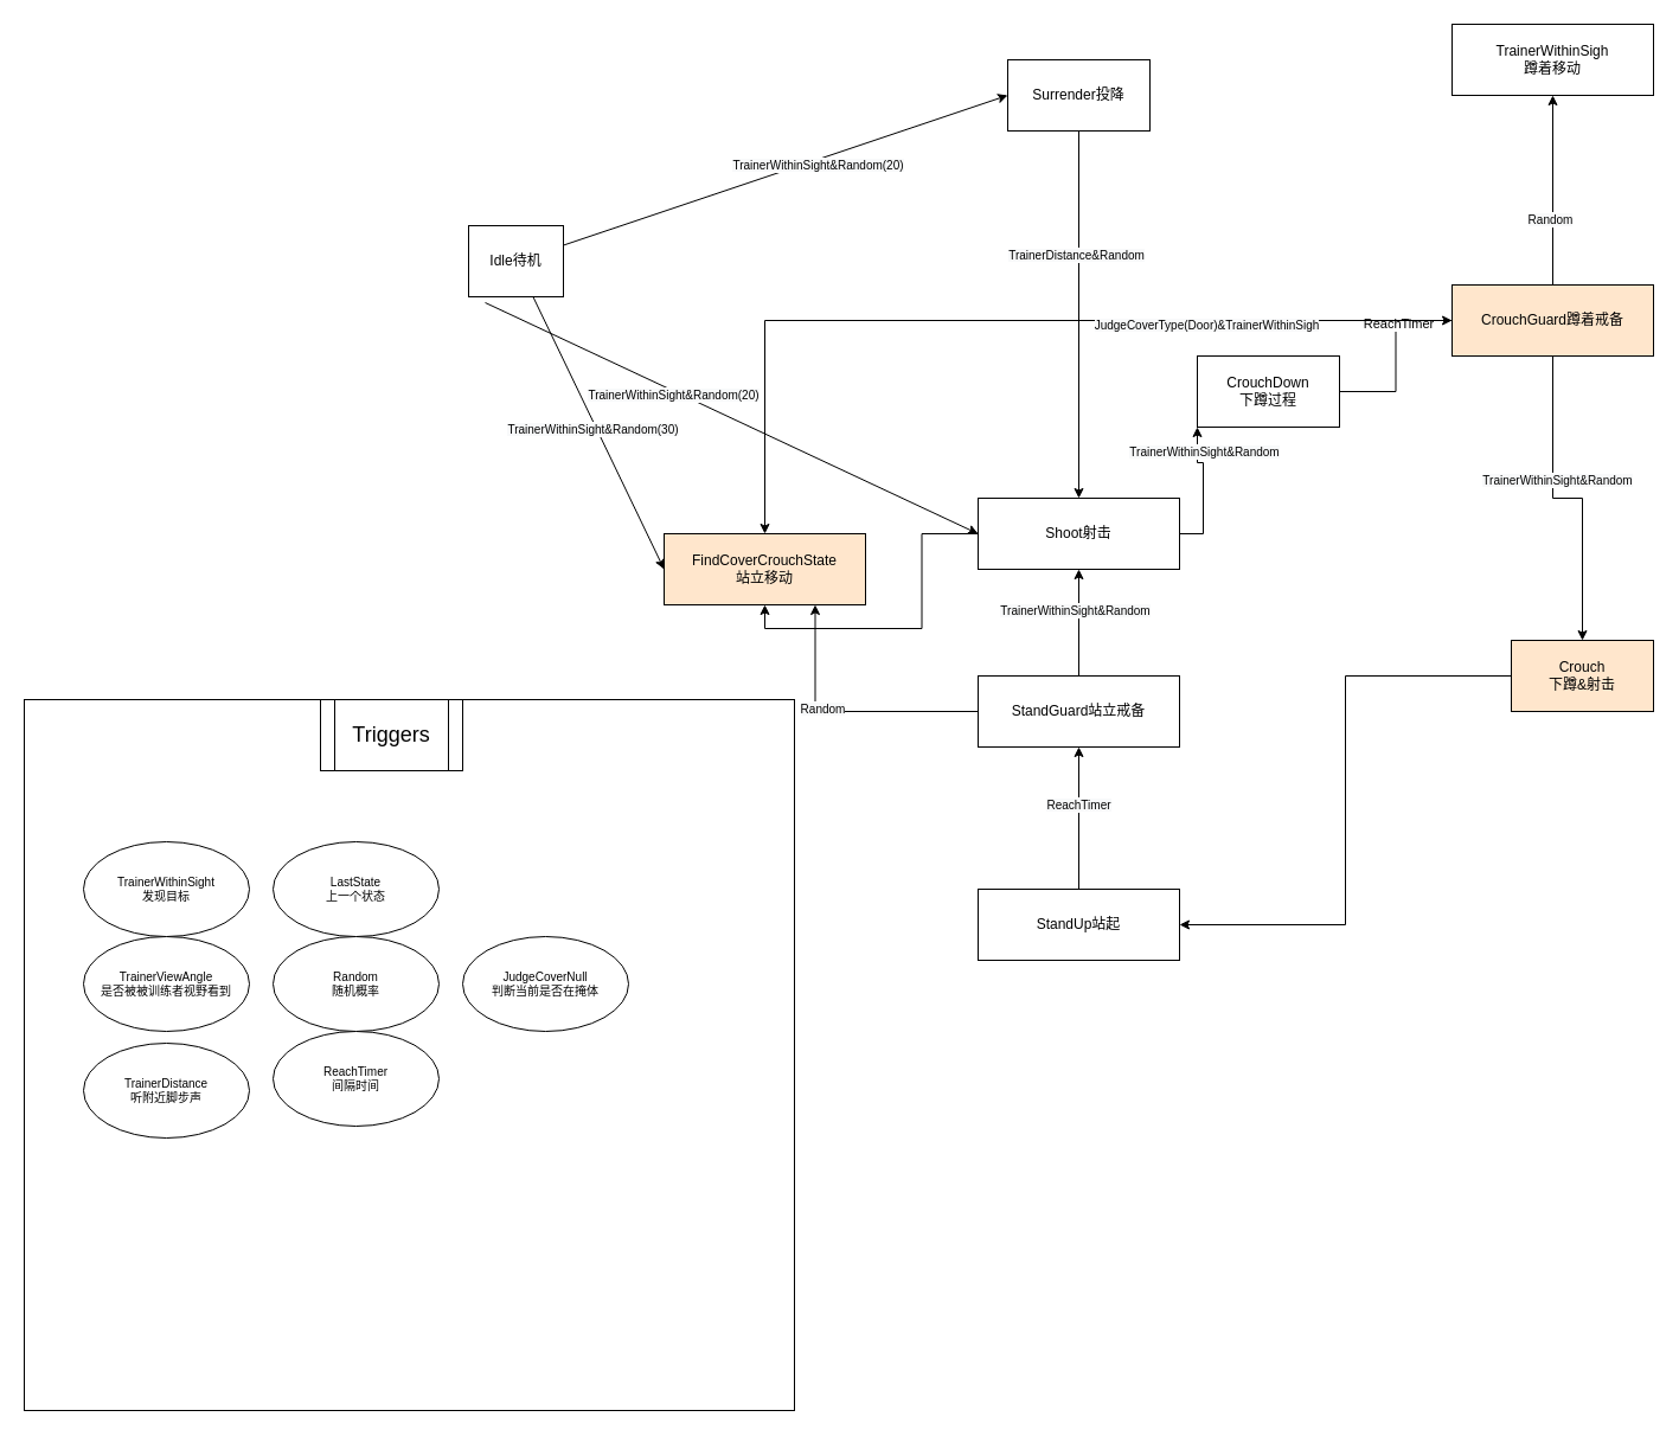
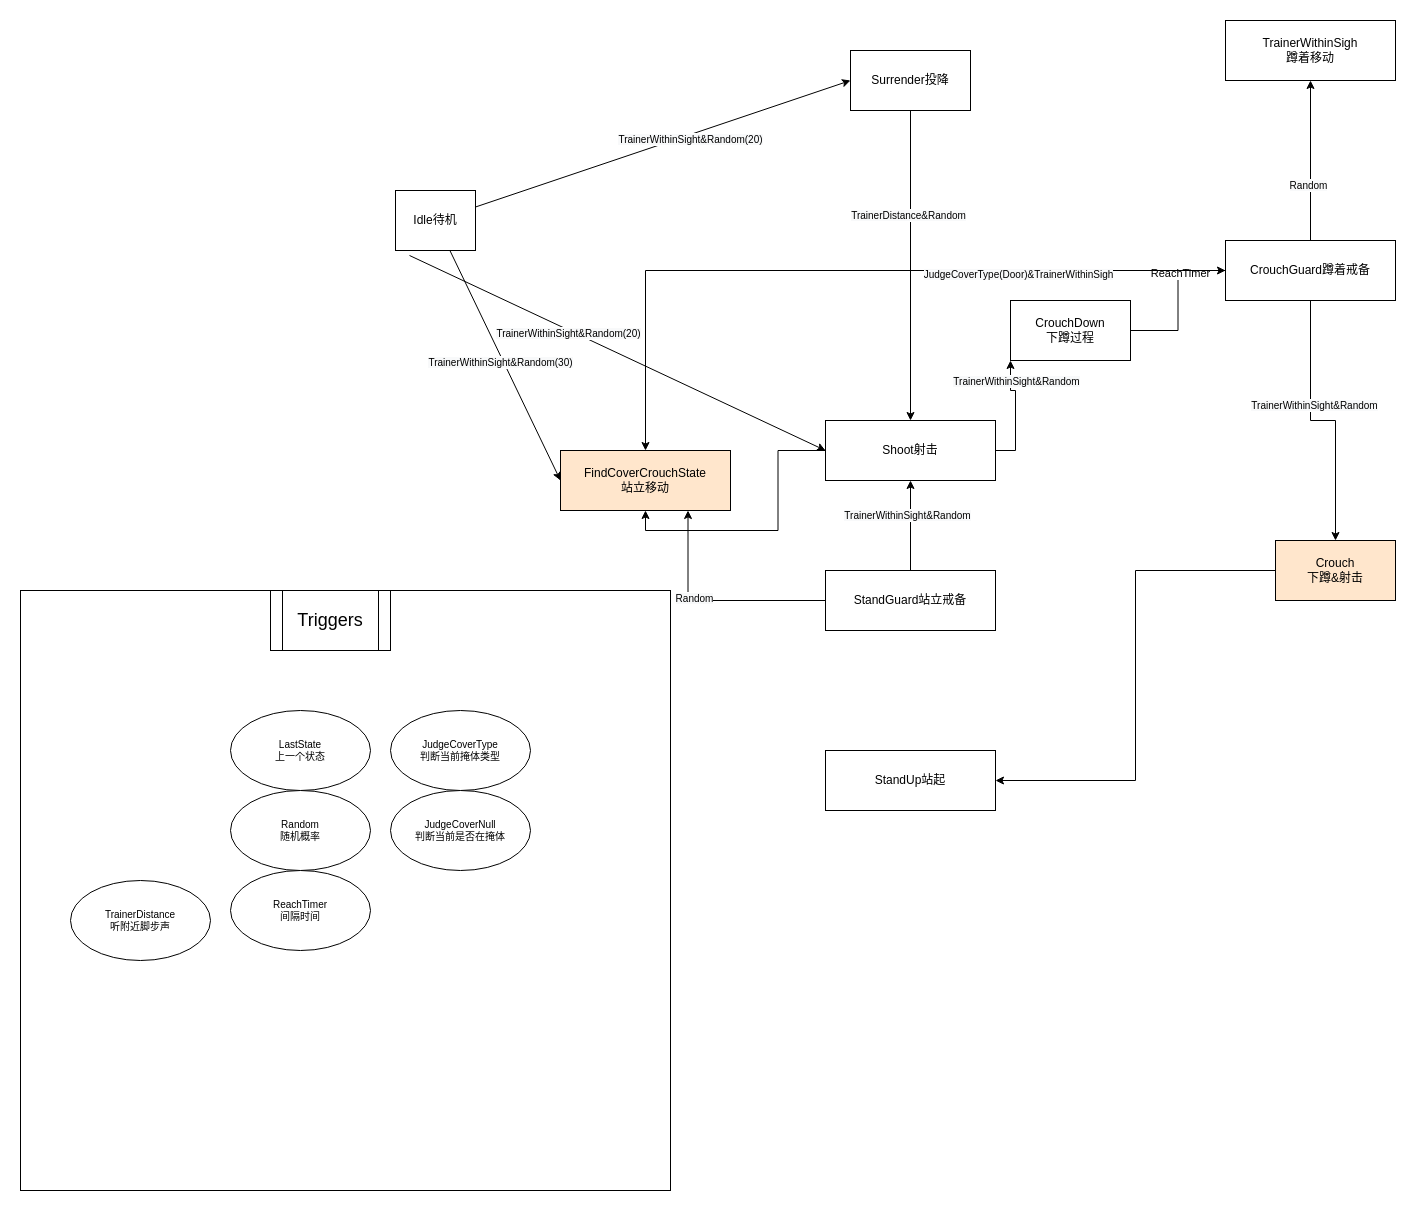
  <mxCell id="0" />
  <mxCell id="1" parent="0" />
  <mxCell id="2" style="edgeStyle=orthogonalEdgeStyle;rounded=0;orthogonalLoop=1;jettySize=auto;html=1;exitX=1;exitY=0.5;exitDx=0;exitDy=0;entryX=0;entryY=0.5;entryDx=0;entryDy=0;" edge="1" parent="1" source="4" target="49"><mxGeometry relative="1" as="geometry" /></mxCell>
  <mxCell id="3" value="ReachTimer" style="edgeLabel;html=1;align=center;verticalAlign=middle;resizable=0;points=[];" vertex="1" connectable="0" parent="2"><mxGeometry x="0.356" y="-2" relative="1" as="geometry"><mxPoint as="offset" /></mxGeometry></mxCell>
  <mxCell id="4" value="CrouchDown&lt;br&gt;下蹲过程" style="rounded=0;whiteSpace=wrap;html=1;" parent="1" vertex="1"><mxGeometry x="1010" y="300" width="120" height="60" as="geometry" /></mxCell>
  <mxCell id="5" value="" style="group" parent="1" vertex="1" connectable="0"><mxGeometry x="20" y="590" width="650" height="600" as="geometry" /></mxCell>
  <mxCell id="6" value="" style="rounded=0;whiteSpace=wrap;html=1;" parent="5" vertex="1"><mxGeometry width="650" height="600" as="geometry" /></mxCell>
- <mxCell id="7" value="&lt;span style=&quot;font-size: 10px&quot;&gt;TrainerWithinSight&lt;/span&gt;&lt;br&gt;&lt;span style=&quot;font-size: 10px&quot;&gt;发现目标&lt;/span&gt;" style="ellipse;whiteSpace=wrap;html=1;fontSize=10;" parent="5" vertex="1"><mxGeometry x="50" y="120" width="140" height="80" as="geometry" /></mxCell>
- <mxCell id="8" value="&lt;span style=&quot;font-size: 10px&quot;&gt;TrainerViewAngle&lt;br&gt;是否被被训练者视野看到&lt;br&gt;&lt;/span&gt;" style="ellipse;whiteSpace=wrap;html=1;fontSize=10;" vertex="1" parent="5"><mxGeometry x="50" y="200" width="140" height="80" as="geometry" /></mxCell>
  <mxCell id="9" value="&lt;span style=&quot;font-size: 10px&quot;&gt;TrainerDistance&lt;/span&gt;&lt;br&gt;听附近脚步声" style="ellipse;whiteSpace=wrap;html=1;fontSize=10;" vertex="1" parent="5"><mxGeometry x="50" y="290" width="140" height="80" as="geometry" /></mxCell>
  <mxCell id="10" value="&lt;span style=&quot;font-size: 10px&quot;&gt;LastState&lt;br&gt;&lt;/span&gt;上一个状态" style="ellipse;whiteSpace=wrap;html=1;fontSize=10;" vertex="1" parent="5"><mxGeometry x="210" y="120" width="140" height="80" as="geometry" /></mxCell>
+ <mxCell id="11" value="&lt;span style=&quot;font-size: 10px&quot;&gt;JudgeCoverType&lt;br&gt;判断当前掩体类型&lt;br&gt;&lt;/span&gt;" style="ellipse;whiteSpace=wrap;html=1;fontSize=10;" vertex="1" parent="5"><mxGeometry x="370" y="120" width="140" height="80" as="geometry" /></mxCell>
  <mxCell id="12" value="&lt;span style=&quot;font-size: 10px&quot;&gt;JudgeCoverNull&lt;br&gt;&lt;/span&gt;判断当前是否在掩体" style="ellipse;whiteSpace=wrap;html=1;fontSize=10;" vertex="1" parent="5"><mxGeometry x="370" y="200" width="140" height="80" as="geometry" /></mxCell>
  <mxCell id="13" value="&lt;span style=&quot;font-size: 10px&quot;&gt;Random&lt;br&gt;随机概率&lt;br&gt;&lt;/span&gt;" style="ellipse;whiteSpace=wrap;html=1;fontSize=10;" vertex="1" parent="5"><mxGeometry x="210" y="200" width="140" height="80" as="geometry" /></mxCell>
  <mxCell id="14" value="&lt;span style=&quot;font-size: 10px&quot;&gt;ReachTimer&lt;br&gt;&lt;/span&gt;间隔时间" style="ellipse;whiteSpace=wrap;html=1;fontSize=10;" vertex="1" parent="5"><mxGeometry x="210" y="280" width="140" height="80" as="geometry" /></mxCell>
  <mxCell id="15" value="Triggers" style="shape=process;whiteSpace=wrap;html=1;backgroundOutline=1;fontSize=18;" parent="5" vertex="1"><mxGeometry x="250" width="120" height="60" as="geometry" /></mxCell>
  <mxCell id="16" style="edgeStyle=none;rounded=0;orthogonalLoop=1;jettySize=auto;html=1;entryX=0;entryY=0.5;entryDx=0;entryDy=0;exitX=0.175;exitY=1.083;exitDx=0;exitDy=0;exitPerimeter=0;" edge="1" parent="1" source="20" target="29"><mxGeometry relative="1" as="geometry" /></mxCell>
  <mxCell id="17" value="&lt;span style=&quot;font-size: 10px ; background-color: rgb(248 , 249 , 250)&quot;&gt;TrainerWithinSight&amp;amp;Random(20)&lt;/span&gt;" style="edgeLabel;html=1;align=center;verticalAlign=middle;resizable=0;points=[];" vertex="1" connectable="0" parent="16"><mxGeometry x="-0.228" y="-3" relative="1" as="geometry"><mxPoint as="offset" /></mxGeometry></mxCell>
  <mxCell id="18" style="edgeStyle=none;rounded=0;orthogonalLoop=1;jettySize=auto;html=1;entryX=0;entryY=0.5;entryDx=0;entryDy=0;" edge="1" parent="1" source="20" target="25"><mxGeometry relative="1" as="geometry" /></mxCell>
  <mxCell id="19" value="&lt;span style=&quot;font-size: 10px ; background-color: rgb(248 , 249 , 250)&quot;&gt;TrainerWithinSight&amp;amp;Random(20)&lt;/span&gt;" style="edgeLabel;html=1;align=center;verticalAlign=middle;resizable=0;points=[];" vertex="1" connectable="0" parent="18"><mxGeometry x="0.137" y="-4" relative="1" as="geometry"><mxPoint as="offset" /></mxGeometry></mxCell>
  <mxCell id="20" value="Idle待机" style="rounded=0;whiteSpace=wrap;html=1;" vertex="1" parent="1"><mxGeometry x="395" y="190" width="80" height="60" as="geometry" /></mxCell>
  <mxCell id="21" value="FindCoverCrouchState&lt;br&gt;站立移动" style="rounded=0;whiteSpace=wrap;html=1;fillColor=#ffe6cc;" vertex="1" parent="1"><mxGeometry x="560" y="450" width="170" height="60" as="geometry" /></mxCell>
  <mxCell id="22" value="TrainerWithinSigh&lt;br&gt;蹲着移动" style="rounded=0;whiteSpace=wrap;html=1;" vertex="1" parent="1"><mxGeometry x="1225" y="20" width="170" height="60" as="geometry" /></mxCell>
  <mxCell id="23" style="edgeStyle=orthogonalEdgeStyle;rounded=0;orthogonalLoop=1;jettySize=auto;html=1;exitX=0.5;exitY=1;exitDx=0;exitDy=0;" edge="1" parent="1" source="25" target="29"><mxGeometry relative="1" as="geometry" /></mxCell>
  <mxCell id="24" value="&lt;span style=&quot;font-size: 10px ; background-color: rgb(248 , 249 , 250)&quot;&gt;TrainerDistance&amp;amp;Random&lt;/span&gt;" style="edgeLabel;html=1;align=center;verticalAlign=middle;resizable=0;points=[];" vertex="1" connectable="0" parent="23"><mxGeometry x="-0.33" y="-3" relative="1" as="geometry"><mxPoint as="offset" /></mxGeometry></mxCell>
  <mxCell id="25" value="Surrender投降" style="rounded=0;whiteSpace=wrap;html=1;" vertex="1" parent="1"><mxGeometry x="850" y="50" width="120" height="60" as="geometry" /></mxCell>
  <mxCell id="26" style="edgeStyle=orthogonalEdgeStyle;rounded=0;orthogonalLoop=1;jettySize=auto;html=1;entryX=0.5;entryY=1;entryDx=0;entryDy=0;" edge="1" parent="1" source="29" target="21"><mxGeometry relative="1" as="geometry" /></mxCell>
  <mxCell id="27" style="edgeStyle=orthogonalEdgeStyle;rounded=0;orthogonalLoop=1;jettySize=auto;html=1;entryX=0;entryY=1;entryDx=0;entryDy=0;" edge="1" parent="1" source="29" target="4"><mxGeometry relative="1" as="geometry" /></mxCell>
  <mxCell id="28" value="&lt;span style=&quot;font-size: 10px ; background-color: rgb(248 , 249 , 250)&quot;&gt;TrainerWithinSight&amp;amp;Random&lt;/span&gt;" style="edgeLabel;html=1;align=center;verticalAlign=middle;resizable=0;points=[];" vertex="1" connectable="0" parent="27"><mxGeometry x="-0.078" y="-5" relative="1" as="geometry"><mxPoint x="-5" y="-37" as="offset" /></mxGeometry></mxCell>
  <mxCell id="29" value="Shoot射击" style="rounded=0;whiteSpace=wrap;html=1;" vertex="1" parent="1"><mxGeometry x="825" y="420" width="170" height="60" as="geometry" /></mxCell>
  <mxCell id="30" style="edgeStyle=orthogonalEdgeStyle;rounded=0;orthogonalLoop=1;jettySize=auto;html=1;entryX=1;entryY=0.5;entryDx=0;entryDy=0;" edge="1" parent="1" source="31" target="34"><mxGeometry relative="1" as="geometry" /></mxCell>
  <mxCell id="31" value="Crouch&lt;br&gt;下蹲&amp;amp;射击" style="rounded=0;whiteSpace=wrap;html=1;fillColor=#ffe6cc;" vertex="1" parent="1"><mxGeometry x="1275" y="540" width="120" height="60" as="geometry" /></mxCell>
- <mxCell id="32" style="edgeStyle=orthogonalEdgeStyle;rounded=0;orthogonalLoop=1;jettySize=auto;html=1;entryX=0.5;entryY=1;entryDx=0;entryDy=0;" edge="1" parent="1" source="34" target="39"><mxGeometry relative="1" as="geometry" /></mxCell>
- <mxCell id="33" value="&lt;span style=&quot;font-size: 10px ; background-color: rgb(248 , 249 , 250)&quot;&gt;ReachTimer&lt;/span&gt;" style="edgeLabel;html=1;align=center;verticalAlign=middle;resizable=0;points=[];" vertex="1" connectable="0" parent="32"><mxGeometry x="0.2" y="1" relative="1" as="geometry"><mxPoint as="offset" /></mxGeometry></mxCell>
  <mxCell id="34" value="StandUp站起" style="rounded=0;whiteSpace=wrap;html=1;" vertex="1" parent="1"><mxGeometry x="825" y="750" width="170" height="60" as="geometry" /></mxCell>
  <mxCell id="35" style="edgeStyle=orthogonalEdgeStyle;rounded=0;orthogonalLoop=1;jettySize=auto;html=1;entryX=0.5;entryY=1;entryDx=0;entryDy=0;" edge="1" parent="1" source="39" target="29"><mxGeometry relative="1" as="geometry" /></mxCell>
  <mxCell id="36" value="&lt;span style=&quot;font-size: 10px ; background-color: rgb(248 , 249 , 250)&quot;&gt;TrainerWithinSight&amp;amp;Random&lt;/span&gt;" style="edgeLabel;html=1;align=center;verticalAlign=middle;resizable=0;points=[];" vertex="1" connectable="0" parent="35"><mxGeometry x="0.244" y="4" relative="1" as="geometry"><mxPoint as="offset" /></mxGeometry></mxCell>
  <mxCell id="37" style="edgeStyle=orthogonalEdgeStyle;rounded=0;orthogonalLoop=1;jettySize=auto;html=1;entryX=0.75;entryY=1;entryDx=0;entryDy=0;" edge="1" parent="1" source="39" target="21"><mxGeometry relative="1" as="geometry" /></mxCell>
  <mxCell id="38" value="&lt;span style=&quot;font-size: 10px ; background-color: rgb(248 , 249 , 250)&quot;&gt;Random&lt;/span&gt;" style="edgeLabel;html=1;align=center;verticalAlign=middle;resizable=0;points=[];" vertex="1" connectable="0" parent="37"><mxGeometry x="0.166" y="-4" relative="1" as="geometry"><mxPoint x="1" y="1" as="offset" /></mxGeometry></mxCell>
  <mxCell id="39" value="StandGuard站立戒备" style="rounded=0;whiteSpace=wrap;html=1;" vertex="1" parent="1"><mxGeometry x="825" y="570" width="170" height="60" as="geometry" /></mxCell>
  <mxCell id="40" value="" style="group" vertex="1" connectable="0" parent="1"><mxGeometry x="640.003" y="400.002" as="geometry" /></mxCell>
  <mxCell id="41" style="edgeStyle=none;rounded=0;orthogonalLoop=1;jettySize=auto;html=1;entryX=0;entryY=0.5;entryDx=0;entryDy=0;" edge="1" parent="40" source="20" target="21"><mxGeometry relative="1" as="geometry" /></mxCell>
  <mxCell id="42" value="&lt;span style=&quot;font-size: 10px ; background-color: rgb(248 , 249 , 250)&quot;&gt;TrainerWithinSight&amp;amp;Random(30)&lt;/span&gt;" style="edgeLabel;html=1;align=center;verticalAlign=middle;resizable=0;points=[];" vertex="1" connectable="0" parent="41"><mxGeometry x="-0.043" y="-3" relative="1" as="geometry"><mxPoint as="offset" /></mxGeometry></mxCell>
  <mxCell id="43" style="edgeStyle=orthogonalEdgeStyle;rounded=0;orthogonalLoop=1;jettySize=auto;html=1;entryX=0.5;entryY=0;entryDx=0;entryDy=0;" edge="1" parent="1" source="49" target="31"><mxGeometry relative="1" as="geometry" /></mxCell>
  <mxCell id="44" value="&lt;span style=&quot;font-size: 10px ; background-color: rgb(248 , 249 , 250)&quot;&gt;TrainerWithinSight&amp;amp;Random&lt;/span&gt;" style="edgeLabel;html=1;align=center;verticalAlign=middle;resizable=0;points=[];" vertex="1" connectable="0" parent="43"><mxGeometry x="-0.214" y="2" relative="1" as="geometry"><mxPoint x="1" as="offset" /></mxGeometry></mxCell>
  <mxCell id="45" style="edgeStyle=orthogonalEdgeStyle;rounded=0;orthogonalLoop=1;jettySize=auto;html=1;entryX=0.5;entryY=1;entryDx=0;entryDy=0;" edge="1" parent="1" source="49" target="22"><mxGeometry relative="1" as="geometry"><Array as="points"><mxPoint x="1255" y="240" /><mxPoint x="1255" y="240" /></Array></mxGeometry></mxCell>
  <mxCell id="46" value="&lt;span style=&quot;font-size: 10px ; background-color: rgb(248 , 249 , 250)&quot;&gt;Random&lt;/span&gt;" style="edgeLabel;html=1;align=center;verticalAlign=middle;resizable=0;points=[];" vertex="1" connectable="0" parent="45"><mxGeometry x="-0.3" y="3" relative="1" as="geometry"><mxPoint as="offset" /></mxGeometry></mxCell>
  <mxCell id="47" style="edgeStyle=orthogonalEdgeStyle;rounded=0;orthogonalLoop=1;jettySize=auto;html=1;" edge="1" parent="1" source="49" target="21"><mxGeometry relative="1" as="geometry" /></mxCell>
  <mxCell id="48" value="&lt;span style=&quot;font-size: 10px ; background-color: rgb(248 , 249 , 250)&quot;&gt;JudgeCoverType(Door)&amp;amp;&lt;/span&gt;&lt;span style=&quot;font-size: 10px ; background-color: rgb(248 , 249 , 250)&quot;&gt;TrainerWithinSigh&lt;/span&gt;" style="edgeLabel;html=1;align=center;verticalAlign=middle;resizable=0;points=[];" vertex="1" connectable="0" parent="47"><mxGeometry x="-0.453" y="3" relative="1" as="geometry"><mxPoint as="offset" /></mxGeometry></mxCell>
- <mxCell id="49" value="CrouchGuard蹲着戒备" style="rounded=0;whiteSpace=wrap;html=1;fillColor=#ffe6cc;" vertex="1" parent="1"><mxGeometry x="1225" y="240" width="170" height="60" as="geometry" /></mxCell>
+ <mxCell id="49" value="CrouchGuard蹲着戒备" style="rounded=0;whiteSpace=wrap;html=1;" vertex="1" parent="1"><mxGeometry x="1225" y="240" width="170" height="60" as="geometry" /></mxCell>
